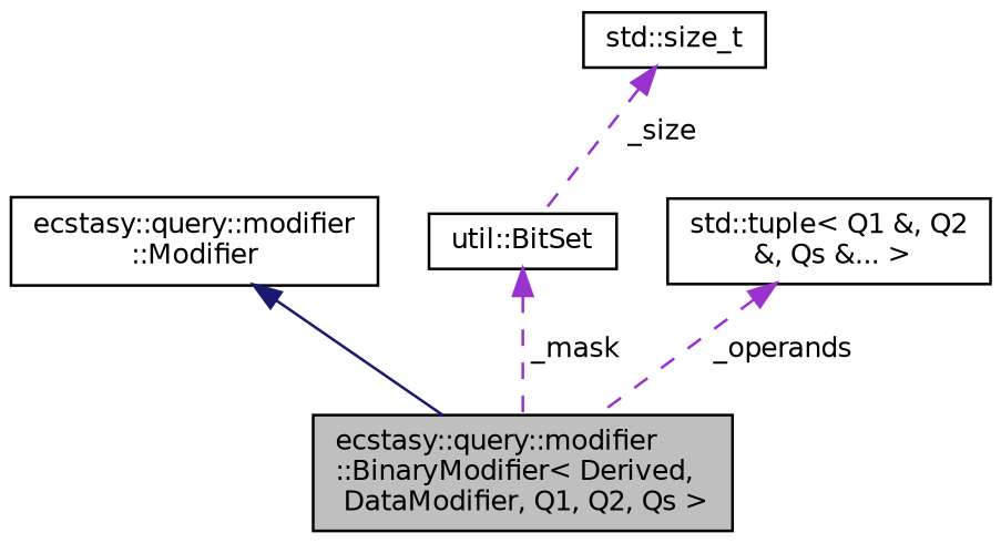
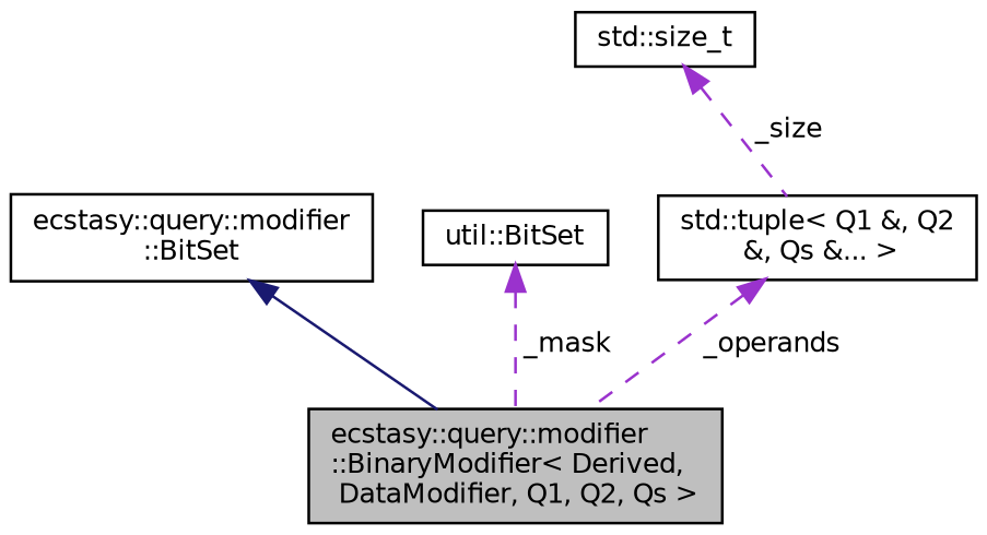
  digraph {
    node [color=black fillcolor=white fontname=Helvetica fontsize=10 shape=record style=filled]
    edge [color=darkorchid3 dir=back fontname=Helvetica fontsize=10 labelfontname=Helvetica labelfontsize=10 style=dashed]
    n1 [fillcolor=grey75 fontcolor=black height=0.2 label="ecstasy::query::modifier\l::BinaryModifier\< Derived,\l DataModifier, Q1, Q2, Qs \>" width=0.4]
-   n2 [height=0.2 label="ecstasy::query::modifier\l::Modifier" width=0.4]
+   n2 [height=0.2 label="ecstasy::query::modifier\l::BitSet" width=0.4]
    n3 [height=0.2 label="util::BitSet" width=0.4]
    n4 [height=0.2 label="std::size_t" width=0.4]
    n5 [height=0.2 label="std::tuple\< Q1 &, Q2\l &, Qs &... \>" width=0.4]
    n2 -> n1 [color=midnightblue style=solid]
    n3 -> n1 [label=" _mask"]
-   n4 -> n3 [label=" _size"]
+   n4 -> n5 [label=" _size"]
    n5 -> n1 [label=" _operands"]
  }
